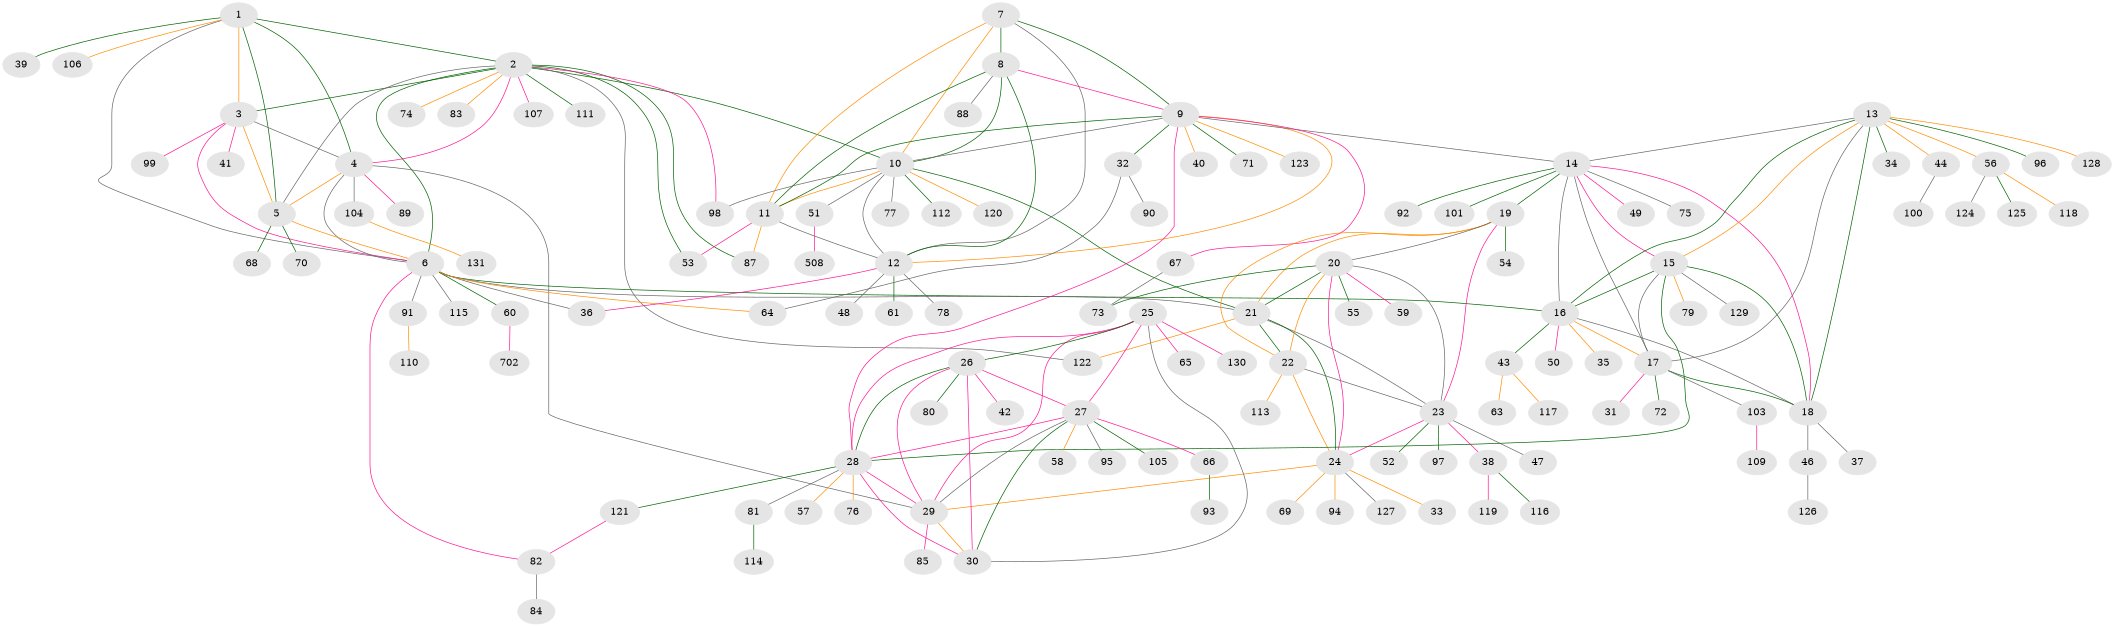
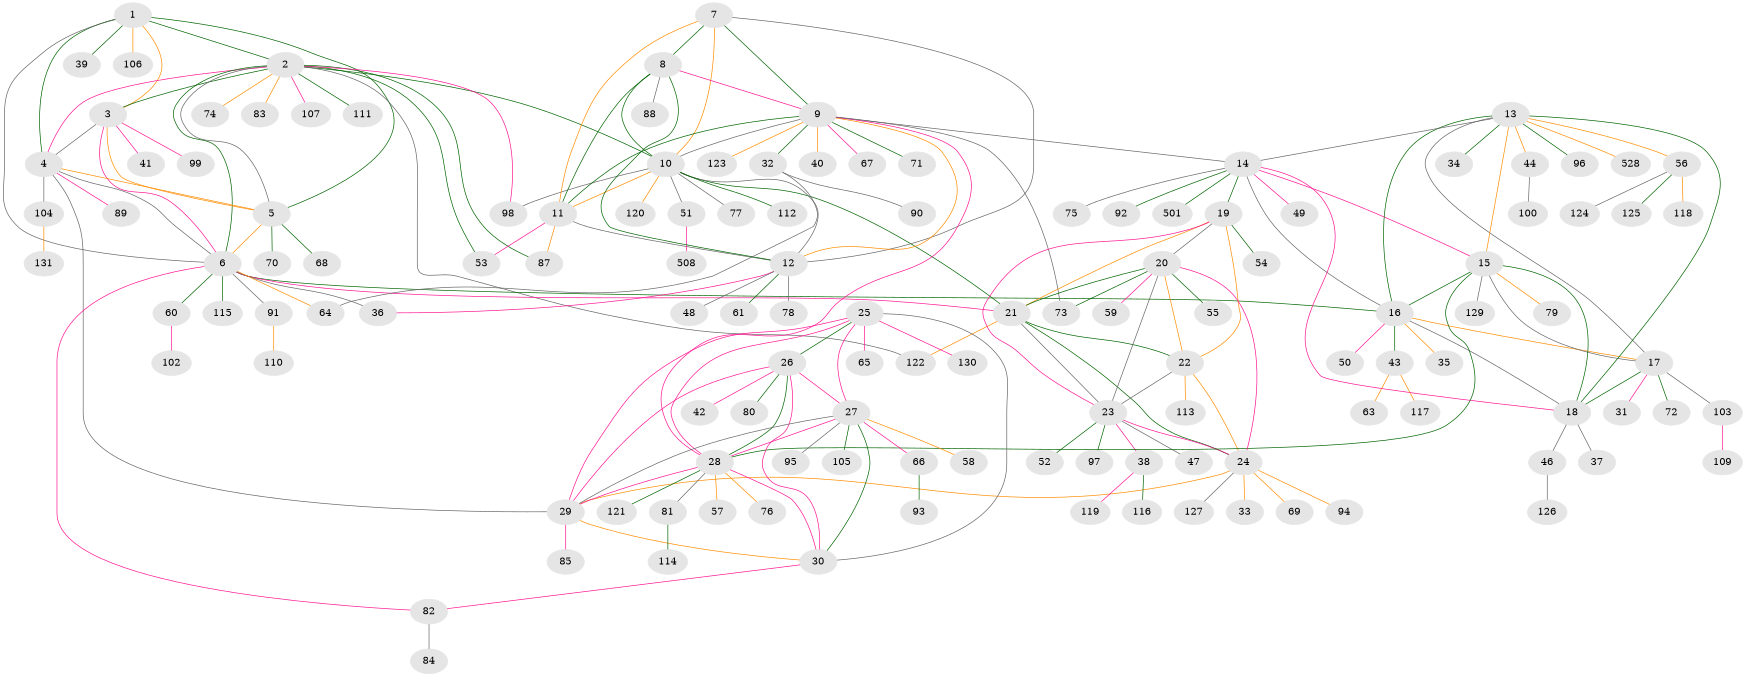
  graph {
    node [color=gray90 style=filled]
    edge [color=darkgreen]
    1
    2
    3
    4
    5
    6
    39
    106
    10
    53
    74
    83
    87
    98
    107
    111
    122
    41
    99
    29
    89
    104
    68
    70
    16
    21
    36
    60
    64
    82
    91
    115
    11
    12
    51
    77
    112
    120
    30
    85
    131
    17
    18
    35
    43
    50
    22
    23
    24
-   102 [label=702]
+   102
    84
    110
    7
    8
    9
    88
    14
    28
    32
    40
    67
    71
    73
    123
    48
    61
    78
    15
    19
    49
    75
    92
-   101
+   101 [label=501]
    57
    76
    81
    121
    90
    n79 [label=508]
    13
    34
    44
    56
    96
-   128
+   128 [label=528]
    79
    129
    31
    72
    103
    37
    46
    100
    118
    124
    125
    20
    54
    63
    117
    109
    126
    55
    59
    113
    38
    47
    52
    97
    33
    69
    94
    127
    116
    119
    25
    26
    27
    65
    130
    42
    80
    58
    66
    95
    105
    93
    114
    1 -- 2
    1 -- 3 [color=darkorange]
    1 -- 4
    1 -- 5
    1 -- 6 [color=gray40]
    1 -- 39
    1 -- 106 [color=darkorange]
    2 -- 3
    2 -- 4 [color=deeppink]
    2 -- 5 [color=gray40]
    2 -- 6
    2 -- 10
    2 -- 53
    2 -- 74 [color=darkorange]
    2 -- 83 [color=darkorange]
    2 -- 87
    2 -- 98 [color=deeppink]
    2 -- 107 [color=deeppink]
    2 -- 111
    2 -- 122 [color=gray40]
    3 -- 4 [color=gray40]
    3 -- 5 [color=darkorange]
    3 -- 6 [color=deeppink]
    3 -- 41 [color=deeppink]
    3 -- 99 [color=deeppink]
    4 -- 5 [color=darkorange]
    4 -- 6 [color=gray40]
    4 -- 29 [color=gray40]
    4 -- 89 [color=deeppink]
    4 -- 104 [color=gray40]
    5 -- 6 [color=darkorange]
    5 -- 68
    5 -- 70
    6 -- 16
-   6 -- 21 [color=gray40]
+   6 -- 21 [color=deeppink]
    6 -- 36 [color=gray40]
    6 -- 60
    6 -- 64 [color=darkorange]
    6 -- 82 [color=deeppink]
    6 -- 91 [color=gray40]
-   6 -- 115 [color=gray40]
+   6 -- 115
    10 -- 98 [color=gray40]
    10 -- 21
    10 -- 11 [color=darkorange]
    10 -- 12 [color=gray40]
    10 -- 51 [color=gray40]
    10 -- 77 [color=gray40]
    10 -- 112
    10 -- 120 [color=darkorange]
    29 -- 30 [color=darkorange]
    29 -- 85 [color=deeppink]
    104 -- 131 [color=darkorange]
    16 -- 17 [color=darkorange]
    16 -- 18 [color=gray40]
    16 -- 35 [color=darkorange]
    16 -- 43
    16 -- 50 [color=deeppink]
    21 -- 122 [color=darkorange]
    21 -- 22
    21 -- 23 [color=gray40]
    21 -- 24
    60 -- 102 [color=deeppink]
    82 -- 84 [color=gray40]
    91 -- 110 [color=darkorange]
    11 -- 53 [color=deeppink]
    11 -- 87 [color=darkorange]
    11 -- 12 [color=gray40]
    12 -- 36 [color=deeppink]
    12 -- 48 [color=gray40]
    12 -- 61
    12 -- 78 [color=gray40]
    51 -- n79 [color=deeppink]
-   121 -- 82 [color=deeppink]
+   30 -- 82 [color=deeppink]
    17 -- 18
    17 -- 31 [color=deeppink]
    17 -- 72
    17 -- 103 [color=gray40]
    18 -- 37 [color=gray40]
    18 -- 46 [color=gray40]
    43 -- 63 [color=darkorange]
    43 -- 117 [color=darkorange]
    22 -- 23 [color=gray40]
    22 -- 24 [color=darkorange]
    22 -- 113 [color=darkorange]
    23 -- 24 [color=deeppink]
    23 -- 38 [color=deeppink]
    23 -- 47 [color=gray40]
    23 -- 52
    23 -- 97
    24 -- 29 [color=darkorange]
    24 -- 33 [color=darkorange]
    24 -- 69 [color=darkorange]
    24 -- 94 [color=darkorange]
    24 -- 127 [color=gray40]
    7 -- 10 [color=darkorange]
    7 -- 11 [color=darkorange]
    7 -- 12 [color=gray40]
    7 -- 8
    7 -- 9
    8 -- 10
    8 -- 11
    8 -- 12
    8 -- 9 [color=deeppink]
    8 -- 88 [color=gray40]
    9 -- 10 [color=gray40]
    9 -- 11
    9 -- 12 [color=darkorange]
    9 -- 14 [color=gray40]
    9 -- 28 [color=deeppink]
    9 -- 32
    9 -- 40 [color=darkorange]
    9 -- 67 [color=deeppink]
    9 -- 71
-   67 -- 73 [color=gray40]
+   9 -- 73 [color=gray40]
    9 -- 123 [color=darkorange]
    14 -- 16 [color=gray40]
-   14 -- 17 [color=gray40]
    14 -- 18 [color=deeppink]
    14 -- 15 [color=deeppink]
    14 -- 19
    14 -- 49 [color=deeppink]
    14 -- 75 [color=gray40]
    14 -- 92
    14 -- 101
    28 -- 29 [color=deeppink]
    28 -- 30 [color=deeppink]
    28 -- 57 [color=darkorange]
    28 -- 76 [color=darkorange]
    28 -- 81 [color=gray40]
    28 -- 121
    32 -- 64 [color=gray40]
    32 -- 90 [color=gray40]
    15 -- 16
    15 -- 17 [color=gray40]
    15 -- 18
    15 -- 28
    15 -- 79 [color=darkorange]
    15 -- 129 [color=gray40]
    19 -- 21 [color=darkorange]
    19 -- 22 [color=darkorange]
    19 -- 23 [color=deeppink]
    19 -- 20 [color=gray40]
    19 -- 54
    81 -- 114
    13 -- 16
    13 -- 17 [color=gray40]
    13 -- 18
    13 -- 14 [color=gray40]
    13 -- 15 [color=darkorange]
    13 -- 34
    13 -- 44 [color=darkorange]
    13 -- 56 [color=darkorange]
    13 -- 96
    13 -- 128 [color=darkorange]
    44 -- 100 [color=gray40]
    56 -- 118 [color=darkorange]
    56 -- 124 [color=gray40]
    56 -- 125
    103 -- 109 [color=deeppink]
    46 -- 126 [color=gray40]
    20 -- 21
    20 -- 22 [color=darkorange]
    20 -- 23 [color=gray40]
    20 -- 24 [color=deeppink]
    20 -- 73
    20 -- 55
    20 -- 59 [color=deeppink]
    38 -- 116
    38 -- 119 [color=deeppink]
    25 -- 29 [color=deeppink]
    25 -- 30 [color=gray40]
    25 -- 28 [color=deeppink]
    25 -- 26
    25 -- 27 [color=deeppink]
    25 -- 65 [color=deeppink]
    25 -- 130 [color=deeppink]
    26 -- 29 [color=deeppink]
    26 -- 30 [color=deeppink]
    26 -- 28
    26 -- 27 [color=deeppink]
    26 -- 42 [color=deeppink]
    26 -- 80
    27 -- 29 [color=gray40]
    27 -- 30
    27 -- 28 [color=deeppink]
    27 -- 58 [color=darkorange]
    27 -- 66 [color=deeppink]
    27 -- 95 [color=gray40]
    27 -- 105
    66 -- 93
  }
